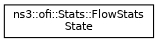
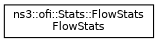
  digraph {
    rankdir=LR
-   n1 [color=black fillcolor=white fontname=Helvetica fontsize=10 height=0.2 label="ns3::ofi::Stats::FlowStats\lState" shape=record style=filled width=0.4]
+   n1 [color=black fillcolor=white fontname=Helvetica fontsize=10 height=0.2 label="ns3::ofi::Stats::FlowStats\lFlowStats" shape=record style=filled width=0.4]
  }
